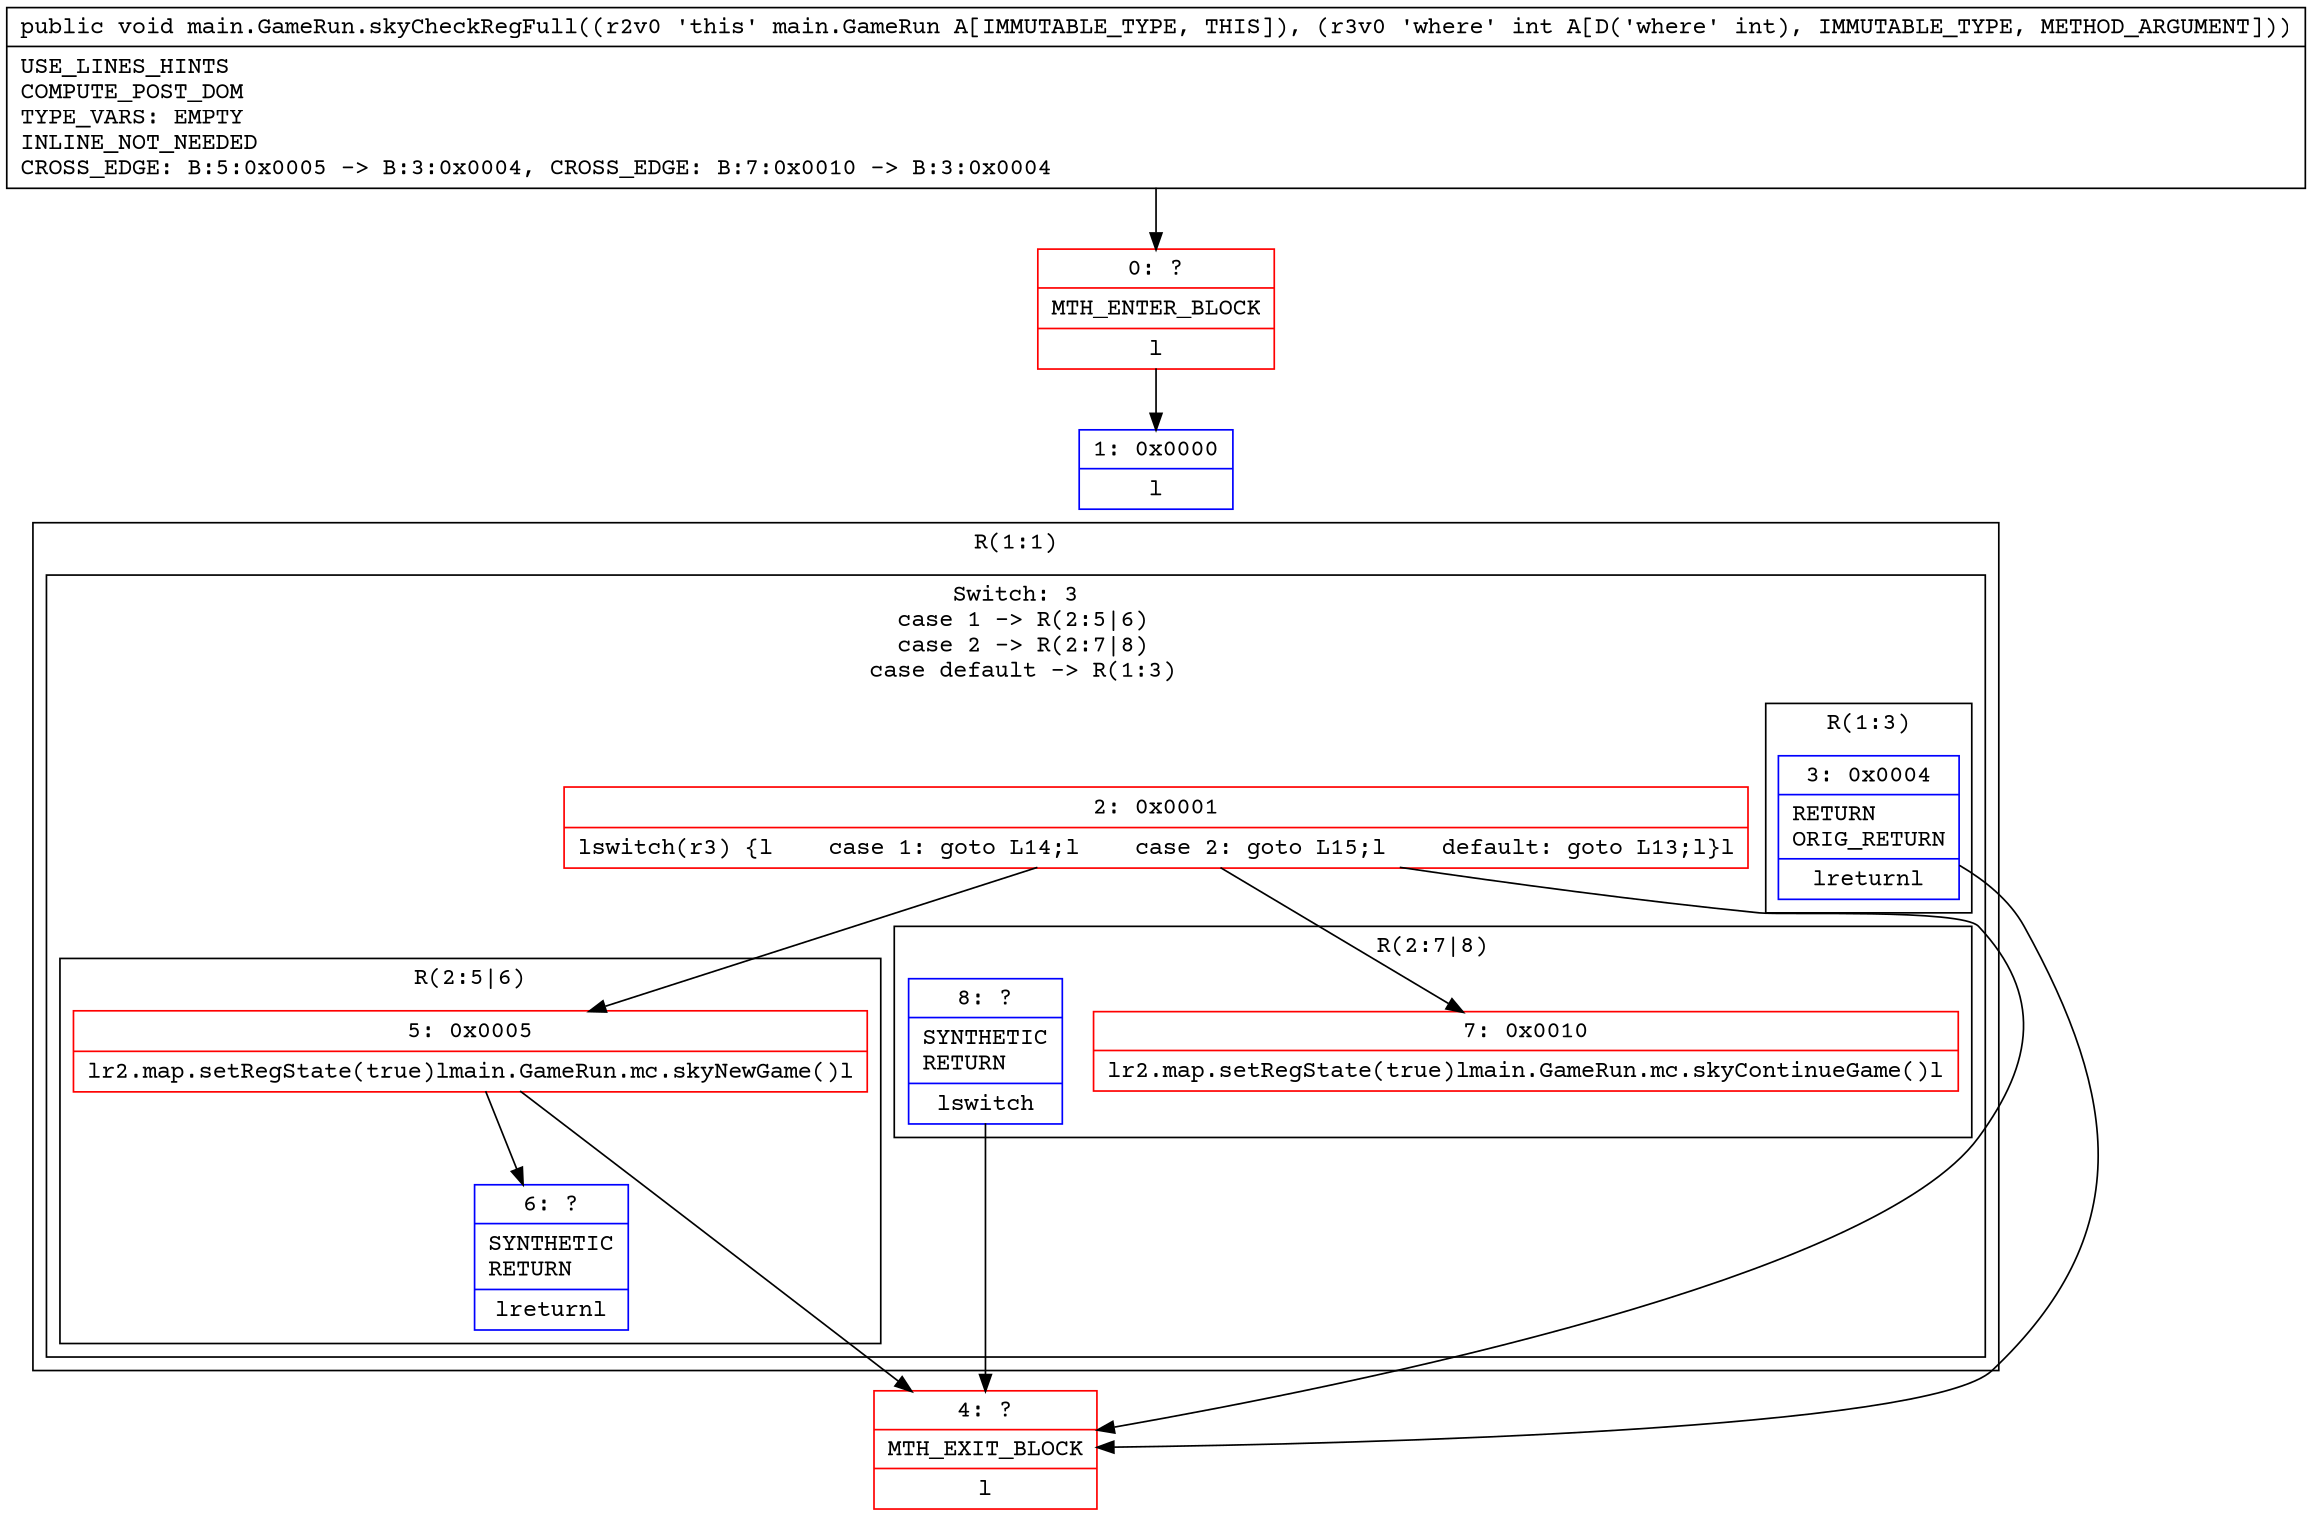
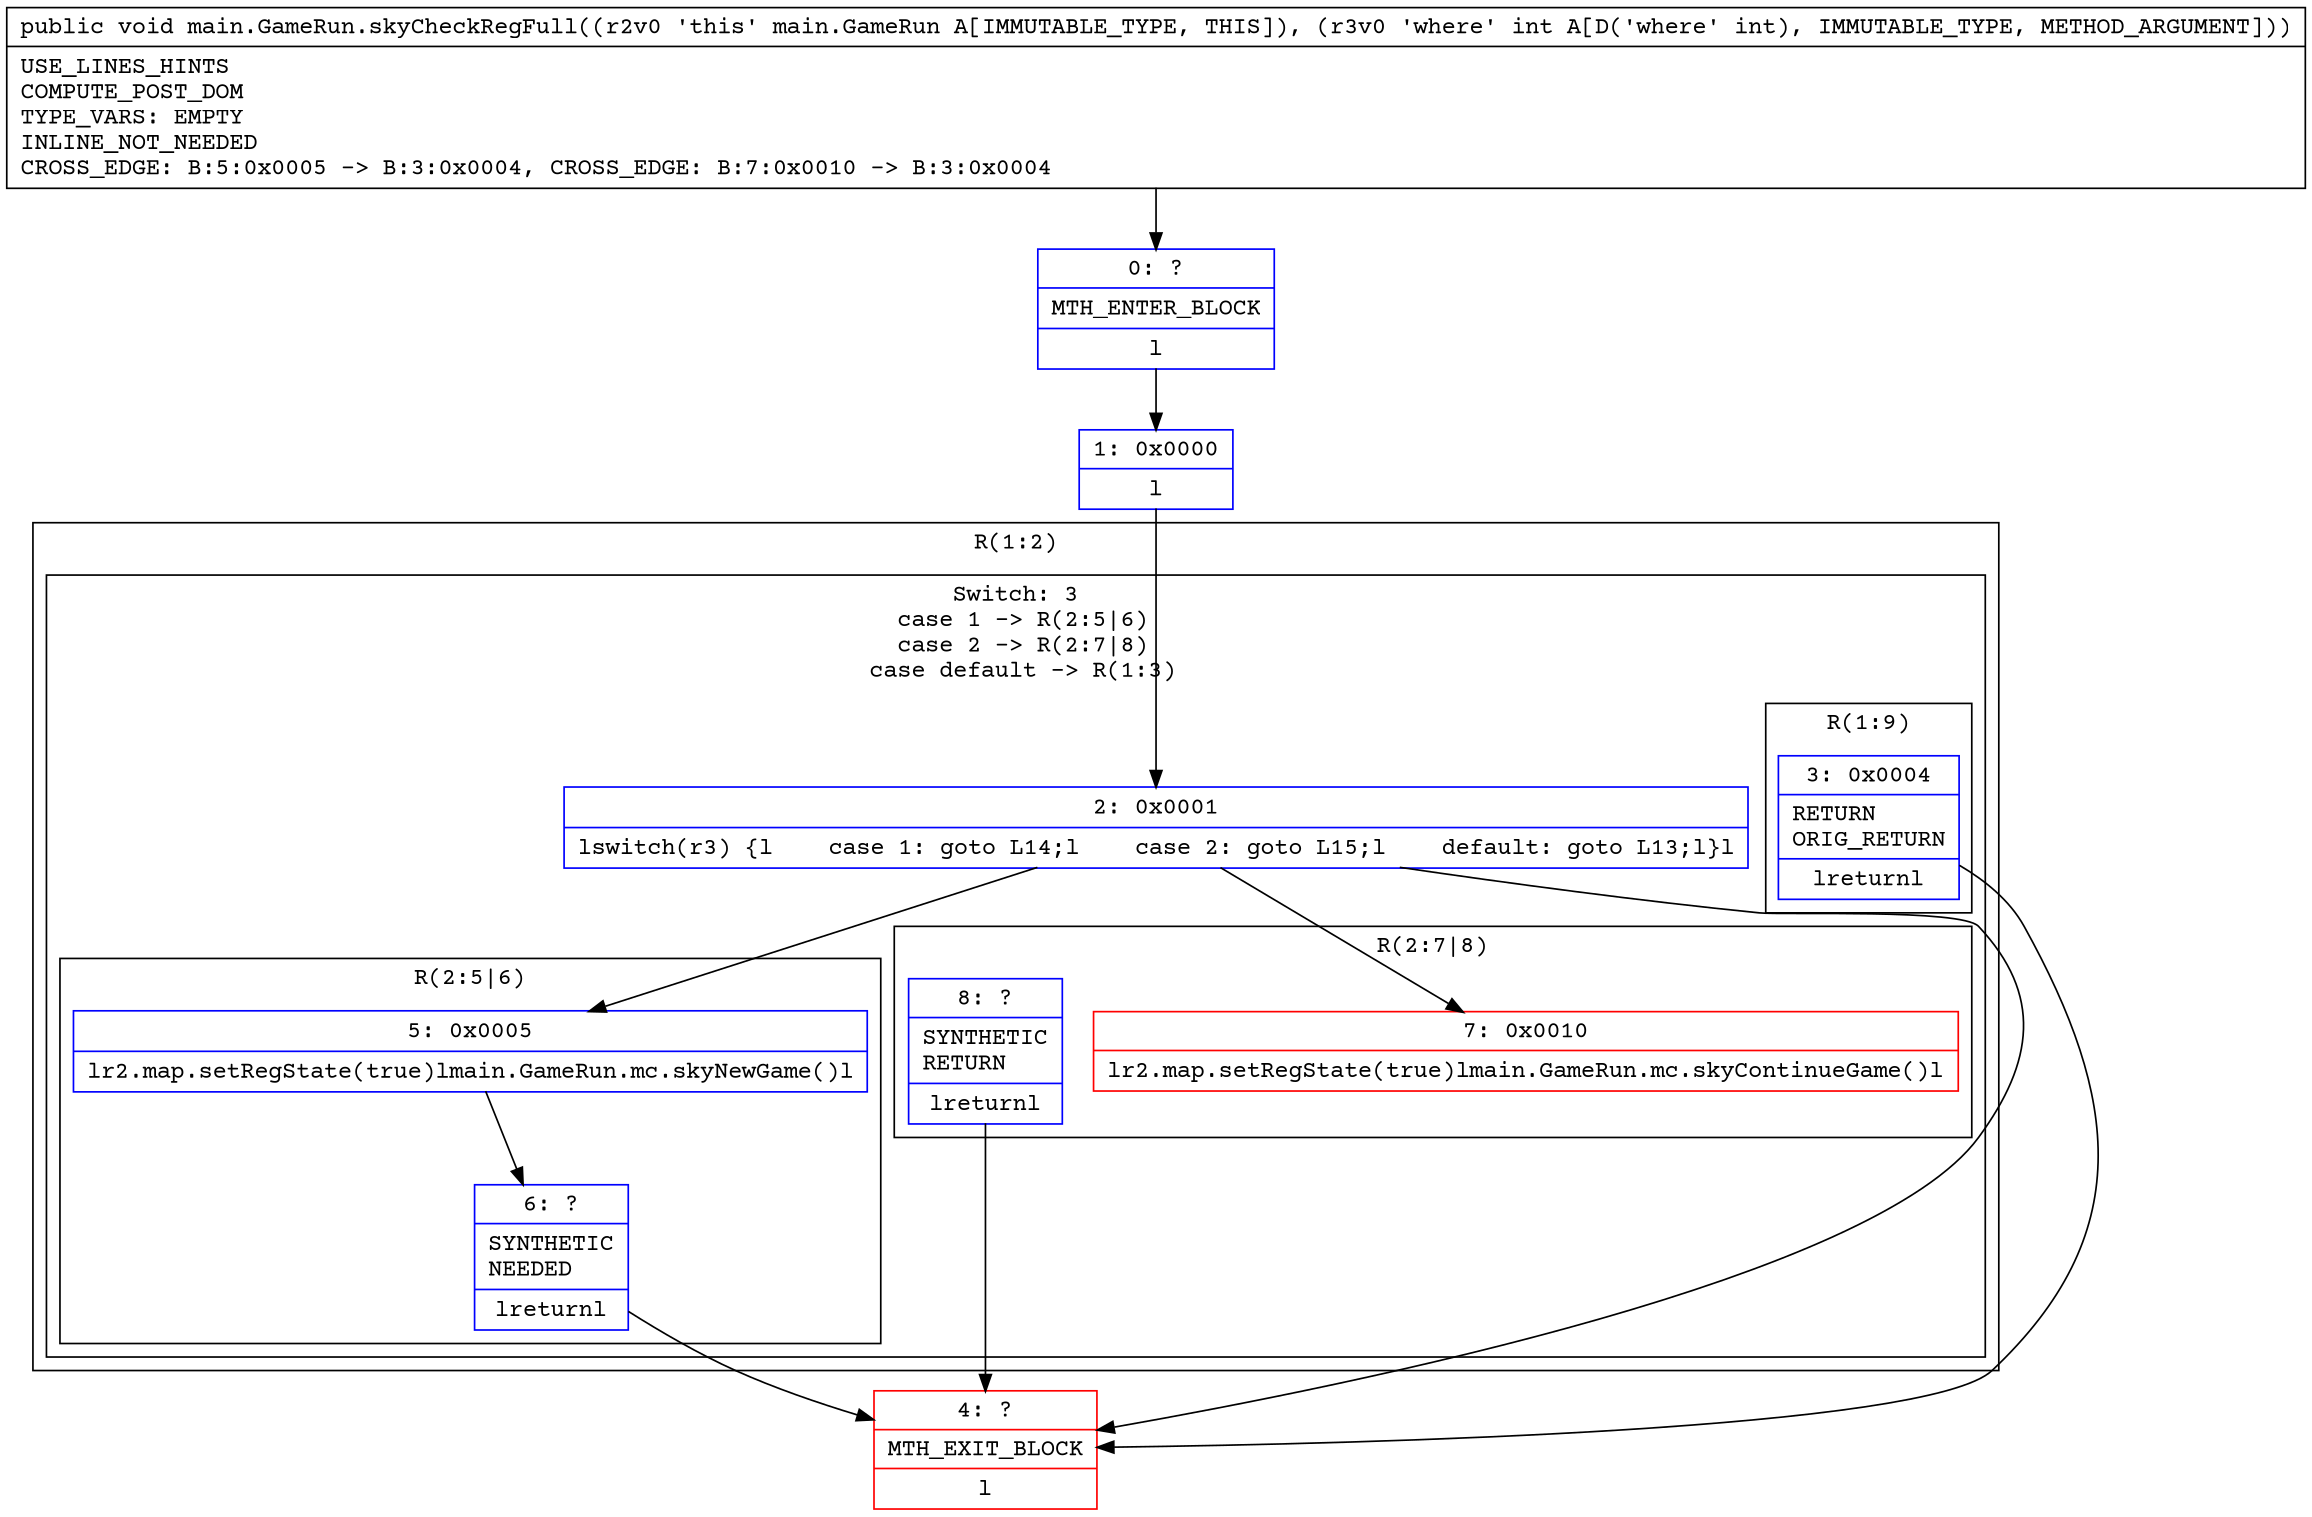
  digraph {
    fontname="Courier Prime"
    node [color=blue fontname="Courier Prime" shape=record]
    edge [fontname="Courier Prime"]
-   n1 [color=red label="{5\:\ 0x0005|lr2.map.setRegState(true)lmain.GameRun.mc.skyNewGame()l}"]
-   n2 [label="{6\:\ ?|SYNTHETIC\lRETURN\l|lreturnl}"]
+   n1 [label="{5\:\ 0x0005|lr2.map.setRegState(true)lmain.GameRun.mc.skyNewGame()l}"]
+   n2 [label="{6\:\ ?|SYNTHETIC\lNEEDED\l|lreturnl}"]
    n3 [color=red label="{7\:\ 0x0010|lr2.map.setRegState(true)lmain.GameRun.mc.skyContinueGame()l}"]
-   n4 [label="{8\:\ ?|SYNTHETIC\lRETURN\l|lswitch}"]
+   n4 [label="{8\:\ ?|SYNTHETIC\lRETURN\l|lreturnl}"]
    n5 [label="{3\:\ 0x0004|RETURN\lORIG_RETURN\l|lreturnl}"]
-   n6 [color=red label="{2\:\ 0x0001|lswitch(r3) \{l    case 1: goto L14;l    case 2: goto L15;l    default: goto L13;l\}l}"]
+   n6 [label="{2\:\ 0x0001|lswitch(r3) \{l    case 1: goto L14;l    case 2: goto L15;l    default: goto L13;l\}l}"]
    n7 [color=red label="{4\:\ ?|MTH_EXIT_BLOCK\l|l}"]
-   n8 [color=red label="{0\:\ ?|MTH_ENTER_BLOCK\l|l}"]
+   n8 [label="{0\:\ ?|MTH_ENTER_BLOCK\l|l}"]
    n9 [label="{1\:\ 0x0000|l}"]
    n10 [label="{public void main.GameRun.skyCheckRegFull((r2v0 'this' main.GameRun A[IMMUTABLE_TYPE, THIS]), (r3v0 'where' int A[D('where' int), IMMUTABLE_TYPE, METHOD_ARGUMENT]))  | USE_LINES_HINTS\lCOMPUTE_POST_DOM\lTYPE_VARS: EMPTY\lINLINE_NOT_NEEDED\lCROSS_EDGE: B:5:0x0005 \-\> B:3:0x0004, CROSS_EDGE: B:7:0x0010 \-\> B:3:0x0004\l}" color=""]
    subgraph cluster_1 {
-     label="R(1:1)"
+     label="R(1:2)"
      subgraph cluster_2 {
        label="Switch: 3\n case 1 -> R(2:5|6)\n case 2 -> R(2:7|8)\n case default -> R(1:3)"
        n6
        subgraph cluster_3 {
          label="R(2:5|6)"
          n1
          n2
        }
        subgraph cluster_4 {
          label="R(2:7|8)"
          n3
          n4
        }
        subgraph cluster_5 {
-         label="R(1:3)"
+         label="R(1:9)"
          n5
        }
      }
    }
    n1 -> n2
-   n1 -> n7
+   n2 -> n7
    n4 -> n7
    n5 -> n7
    n6 -> n1
    n6 -> n3
    n6 -> n7
    n8 -> n9
+   n9 -> n6
    n10 -> n8
  }
